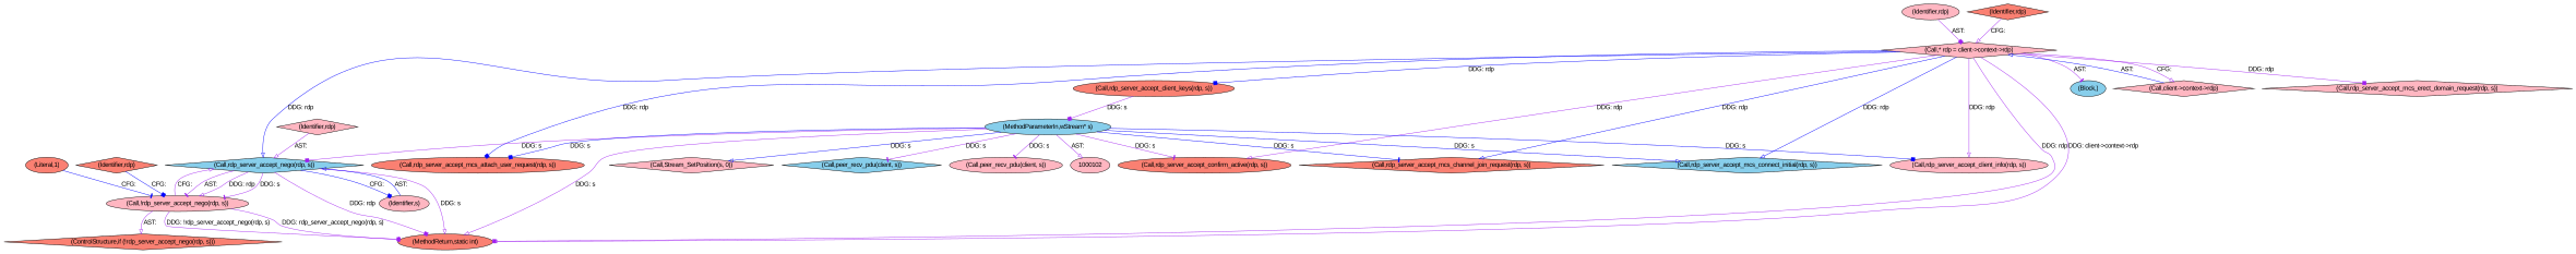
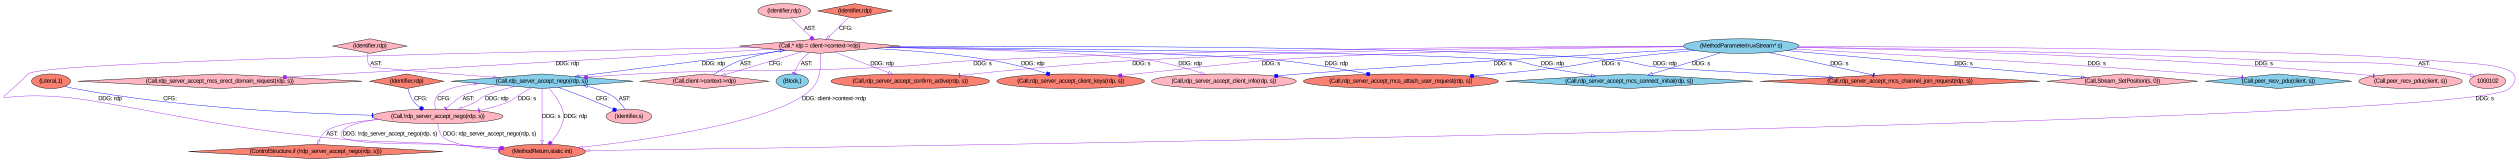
  digraph {
    fontname="Liberation Sans"
    node [fillcolor=lightpink fontname="Liberation Sans" shape=ellipse style=filled]
    edge [arrowhead=onormal color=purple fontname="Liberation Sans"]
    n1 [fillcolor=skyblue label="(Call,rdp_server_accept_nego(rdp, s))" shape=diamond]
    n2 [label="(Call,!rdp_server_accept_nego(rdp, s))"]
    n3 [fillcolor=salmon label="(MethodReturn,static int)"]
    n4 [label="(Identifier,s)"]
    n5 [fillcolor=salmon label="(ControlStructure,if (!rdp_server_accept_nego(rdp, s)))" shape=diamond]
    n6 [label="(Call,* rdp = client->context->rdp)" shape=diamond]
    n7 [fillcolor=salmon label="(Call,rdp_server_accept_mcs_attach_user_request(rdp, s))"]
    n8 [label="(Call,rdp_server_accept_client_info(rdp, s))"]
    n9 [fillcolor=skyblue label="(Block,)"]
    n10 [fillcolor=salmon label="(Call,rdp_server_accept_confirm_active(rdp, s))"]
    n11 [fillcolor=salmon label="(Call,rdp_server_accept_mcs_channel_join_request(rdp, s))" shape=diamond]
    n12 [label="(Call,client->context->rdp)" shape=diamond]
    n13 [fillcolor=salmon label="(Call,rdp_server_accept_client_keys(rdp, s))"]
    n14 [fillcolor=skyblue label="(Call,rdp_server_accept_mcs_connect_initial(rdp, s))" shape=diamond]
    n15 [label="(Call,rdp_server_accept_mcs_erect_domain_request(rdp, s))" shape=diamond]
    n16 [fillcolor=skyblue label="(MethodParameterIn,wStream* s)"]
    n17 [label="(Call,Stream_SetPosition(s, 0))" shape=diamond]
    n18 [fillcolor=skyblue label="(Call,peer_recv_pdu(client, s))" shape=diamond]
    n19 [label="(Call,peer_recv_pdu(client, s))"]
    1000102
    n21 [label="(Identifier,rdp)"]
    n22 [fillcolor=salmon label="(Identifier,rdp)" shape=diamond]
    n23 [fillcolor=salmon label="(Literal,1)"]
    n24 [fillcolor=salmon label="(Identifier,rdp)" shape=diamond]
    n25 [label="(Identifier,rdp)" shape=diamond]
    n1 -> n2 [arrowhead=tee label="AST: "]
    n1 -> n2 [label="DDG: rdp"]
    n1 -> n2 [arrowhead=tee label="DDG: s"]
    n1 -> n3 [arrowhead=box label="DDG: rdp"]
    n1 -> n3 [label="DDG: s"]
    n1 -> n4 [arrowhead=box color=blue label="CFG: "]
    n2 -> n1 [label="CFG: "]
    n2 -> n3 [arrowhead=tee label="DDG: rdp_server_accept_nego(rdp, s)"]
    n2 -> n3 [arrowhead=box label="DDG: !rdp_server_accept_nego(rdp, s)"]
    n2 -> n5 [label="AST: "]
    n4 -> n1 [color=blue label="AST: "]
    n6 -> n1 [color=blue label="DDG: rdp"]
    n6 -> n3 [arrowhead=box label="DDG: rdp"]
    n6 -> n3 [label="DDG: client->context->rdp"]
    n6 -> n7 [arrowhead=box color=blue label="DDG: rdp"]
    n6 -> n8 [label="DDG: rdp"]
    n6 -> n9 [arrowhead=tee label="AST: "]
    n6 -> n10 [label="DDG: rdp"]
    n6 -> n11 [color=blue label="DDG: rdp"]
    n6 -> n12 [label="CFG: "]
    n6 -> n13 [arrowhead=box color=blue label="DDG: rdp"]
    n6 -> n14 [color=blue label="DDG: rdp"]
    n6 -> n15 [arrowhead=box label="DDG: rdp"]
    n12 -> n6 [color=blue label="AST: "]
    n16 -> n1 [arrowhead=box label="DDG: s"]
    n16 -> n3 [label="DDG: s"]
    n16 -> n7 [arrowhead=box color=blue label="DDG: s"]
    n16 -> n8 [arrowhead=box color=blue label="DDG: s"]
    n16 -> n10 [arrowhead=tee label="DDG: s"]
    n16 -> n11 [arrowhead=tee color=blue label="DDG: s"]
-   n13 -> n16 [arrowhead=box label="DDG: s"]
+   n16 -> n13 [arrowhead=box label="DDG: s"]
    n16 -> n14 [color=blue label="DDG: s"]
    n16 -> n17 [color=blue label="DDG: s"]
    n16 -> n18 [arrowhead=tee label="DDG: s"]
    n16 -> n19 [arrowhead=tee label="DDG: s"]
    n16 -> 1000102 [label="AST: "]
    n21 -> n6 [arrowhead=box label="AST: "]
    n22 -> n6 [label="CFG: "]
    n23 -> n2 [arrowhead=tee color=blue label="CFG: "]
    n24 -> n2 [arrowhead=box color=blue label="CFG: "]
    n25 -> n1 [label="AST: "]
  }
